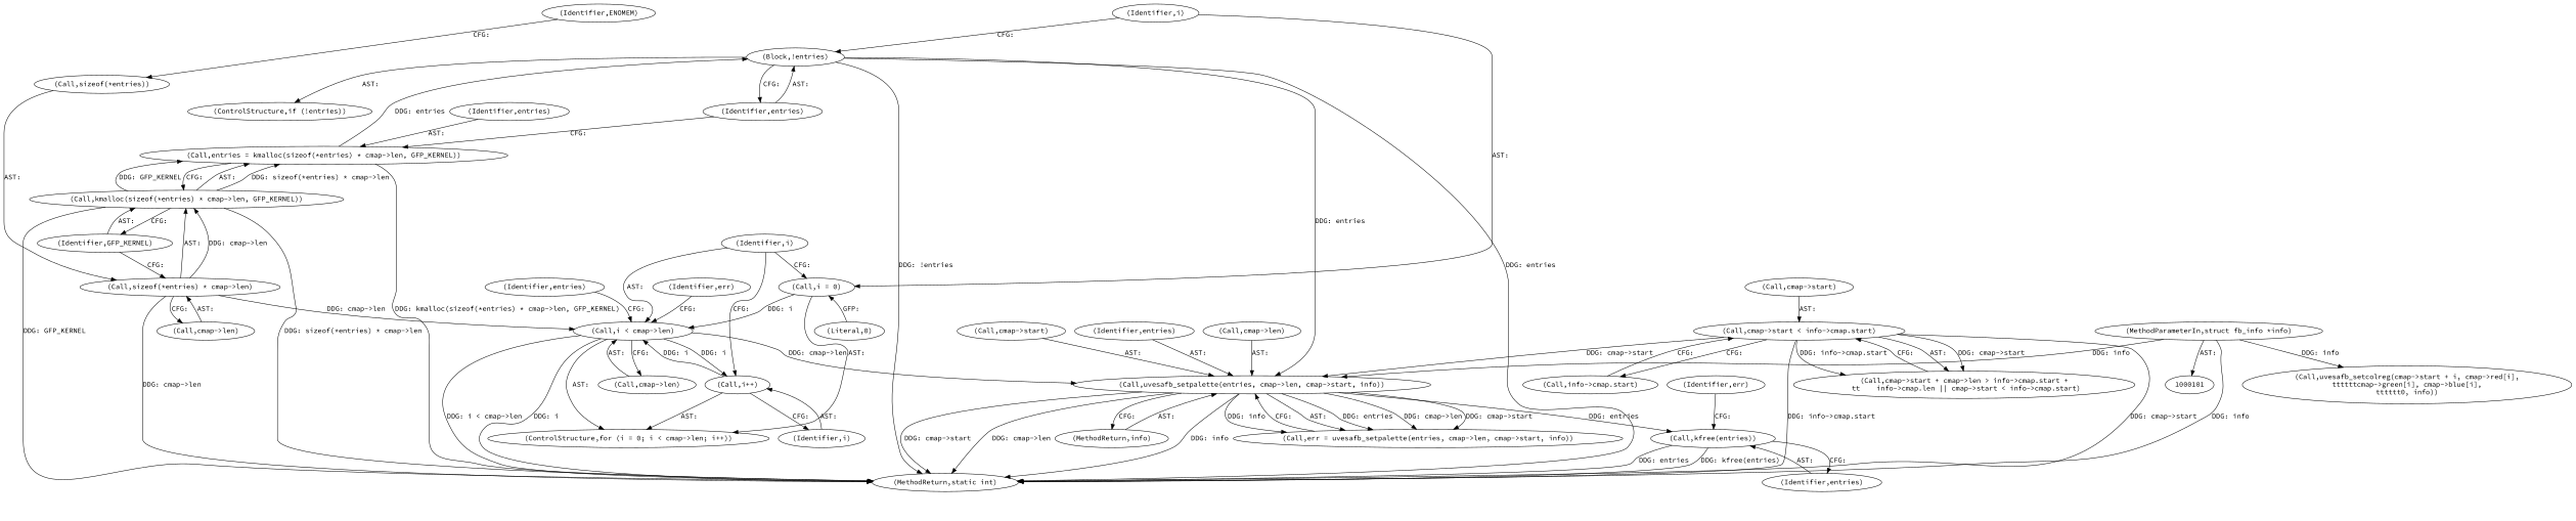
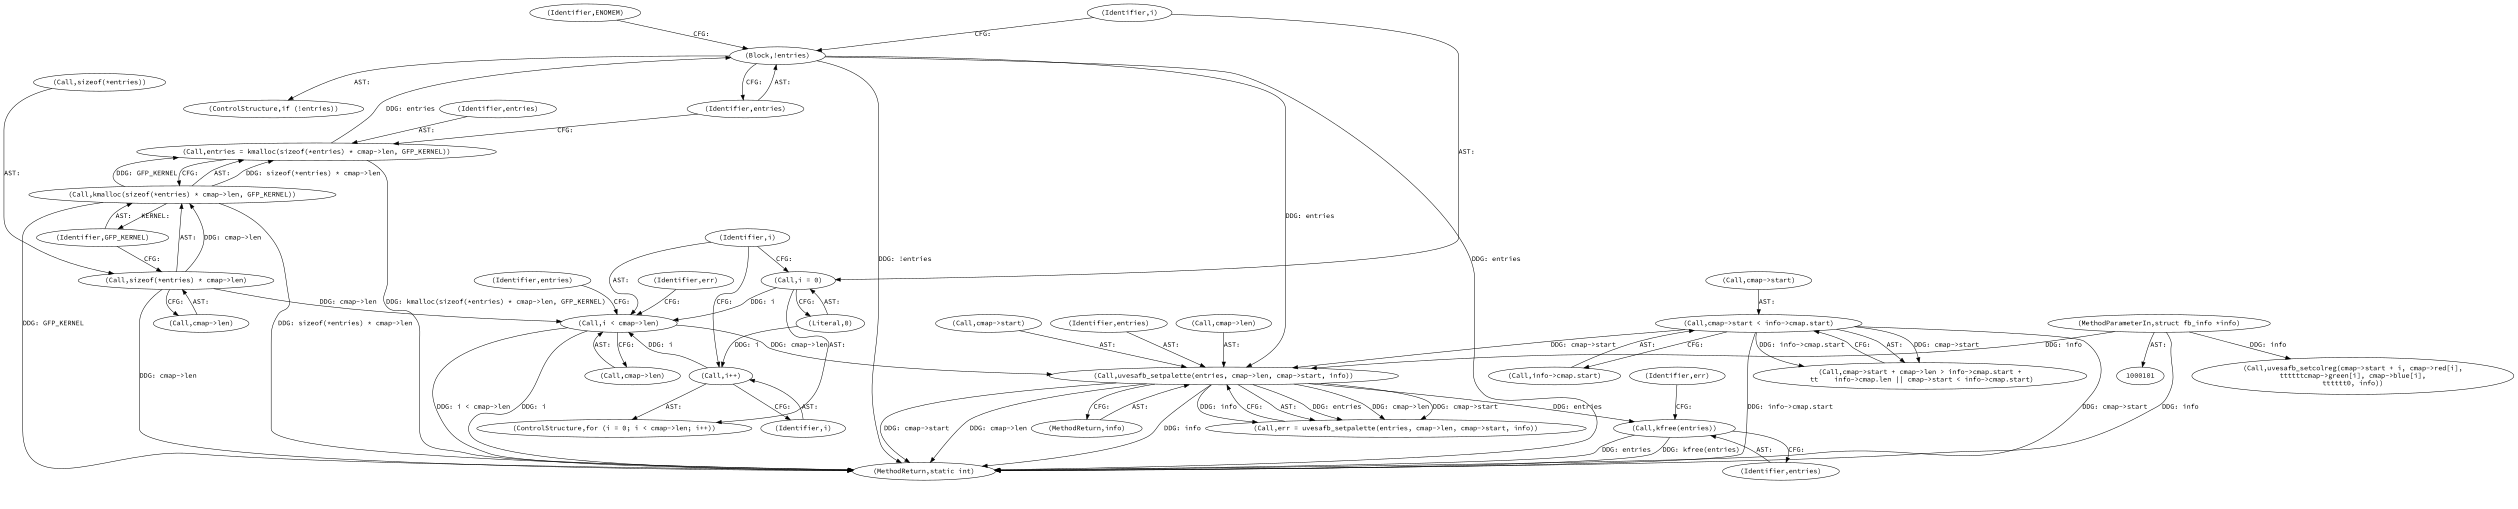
  digraph {
    fontname="Source Code Pro"
    node [fontname="Source Code Pro"]
    edge [fontname="Source Code Pro"]
    n1 [label="(Call,kfree(entries))"]
    n2 [label="(Identifier,entries)"]
    n3 [label="(MethodReturn,static int)"]
    n4 [label="(Call,uvesafb_setpalette(entries, cmap->len, cmap->start, info))"]
    n5 [label="(Call,err = uvesafb_setpalette(entries, cmap->len, cmap->start, info))"]
    n6 [label="(MethodReturn,info)"]
    n7 [label="(Block,!entries)"]
    n8 [label="(Identifier,entries)"]
    n9 [label="(ControlStructure,if (!entries))"]
    n10 [label="(Call,entries = kmalloc(sizeof(*entries) * cmap->len, GFP_KERNEL))"]
    n11 [label="(Call,kmalloc(sizeof(*entries) * cmap->len, GFP_KERNEL))"]
    n12 [label="(Identifier,GFP_KERNEL)"]
    n13 [label="(Call,sizeof(*entries) * cmap->len)"]
    n14 [label="(Call,i < cmap->len)"]
    n15 [label="(Call,cmap->len)"]
    n16 [label="(Call,i++)"]
    n17 [label="(ControlStructure,for (i = 0; i < cmap->len; i++))"]
    n18 [label="(Call,cmap->len)"]
    n19 [label="(Identifier,i)"]
    n20 [label="(Call,i = 0)"]
    n21 [label="(Literal,0)"]
    n22 [label="(Call,cmap->start < info->cmap.start)"]
    n23 [label="(Call,info->cmap.start)"]
    n24 [label="(Call,cmap->start + cmap->len > info->cmap.start +\n \t\t    info->cmap.len || cmap->start < info->cmap.start)"]
    n25 [label="(MethodParameterIn,struct fb_info *info)"]
    n26 [label="(Call,uvesafb_setcolreg(cmap->start + i, cmap->red[i],\n\t\t\t\t\t\tcmap->green[i], cmap->blue[i],\n\t\t\t\t\t\t0, info))"]
    1000101
    n28 [label="(Call,cmap->start)"]
    n29 [label="(Identifier,entries)"]
    n30 [label="(Call,cmap->start)"]
    n31 [label="(Identifier,i)"]
    n32 [label="(Identifier,i)"]
    n33 [label="(Identifier,entries)"]
    n34 [label="(Identifier,err)"]
    n35 [label="(Identifier,err)"]
    n36 [label="(Call,sizeof(*entries))"]
    n37 [label="(Identifier,entries)"]
    n38 [label="(Identifier,ENOMEM)"]
    n39 [label="(Call,cmap->len)"]
    n1 -> n2 [label="CFG: "]
    n1 -> n3 [label="DDG: kfree(entries)"]
    n1 -> n3 [label="DDG: entries"]
    n2 -> n1 [label="AST: "]
    n4 -> n1 [label="DDG: entries"]
    n4 -> n3 [label="DDG: cmap->len"]
    n4 -> n3 [label="DDG: info"]
    n4 -> n3 [label="DDG: cmap->start"]
    n4 -> n5 [label="AST: "]
    n4 -> n5 [label="DDG: entries"]
    n4 -> n5 [label="DDG: cmap->len"]
    n4 -> n5 [label="DDG: cmap->start"]
    n4 -> n5 [label="DDG: info"]
    n4 -> n6 [label="CFG: "]
    n5 -> n4 [label="CFG: "]
    n6 -> n4 [label="AST: "]
    n7 -> n3 [label="DDG: entries"]
    n7 -> n3 [label="DDG: !entries"]
    n7 -> n4 [label="DDG: entries"]
    n7 -> n8 [label="CFG: "]
    n7 -> n9 [label="AST: "]
    n8 -> n7 [label="AST: "]
    n8 -> n10 [label="CFG: "]
    n10 -> n3 [label="DDG: kmalloc(sizeof(*entries) * cmap->len, GFP_KERNEL)"]
    n10 -> n7 [label="DDG: entries"]
    n10 -> n11 [label="CFG: "]
    n11 -> n3 [label="DDG: GFP_KERNEL"]
    n11 -> n3 [label="DDG: sizeof(*entries) * cmap->len"]
    n11 -> n10 [label="AST: "]
    n11 -> n10 [label="DDG: sizeof(*entries) * cmap->len"]
    n11 -> n10 [label="DDG: GFP_KERNEL"]
-   n11 -> n12 [label="CFG: "]
+   n11 -> n12 [label="KERNEL: "]
    n12 -> n11 [label="AST: "]
    n12 -> n13 [label="CFG: "]
    n13 -> n3 [label="DDG: cmap->len"]
    n13 -> n11 [label="AST: "]
    n13 -> n11 [label="DDG: cmap->len"]
    n13 -> n14 [label="DDG: cmap->len"]
    n13 -> n15 [label="CFG: "]
    n14 -> n3 [label="DDG: i"]
    n14 -> n3 [label="DDG: i < cmap->len"]
    n14 -> n4 [label="DDG: cmap->len"]
-   n14 -> n16 [label="DDG: i"]
-   n14 -> n17 [label="AST: "]
+   n21 -> n16 [label="DDG: i"]
    n14 -> n18 [label="CFG: "]
    n15 -> n13 [label="AST: "]
    n16 -> n14 [label="DDG: i"]
    n16 -> n17 [label="AST: "]
    n16 -> n19 [label="CFG: "]
    n18 -> n14 [label="AST: "]
    n19 -> n16 [label="AST: "]
    n20 -> n14 [label="DDG: i"]
    n20 -> n17 [label="AST: "]
-   n21 -> n20 [label="GFP: "]
+   n20 -> n21 [label="CFG: "]
+   n21 -> n20 [label="AST: "]
    n22 -> n3 [label="DDG: info->cmap.start"]
    n22 -> n3 [label="DDG: cmap->start"]
    n22 -> n4 [label="DDG: cmap->start"]
    n22 -> n23 [label="CFG: "]
    n22 -> n24 [label="AST: "]
    n22 -> n24 [label="DDG: cmap->start"]
    n22 -> n24 [label="DDG: info->cmap.start"]
-   n23 -> n22 [label="CFG: "]
+   n23 -> n22 [label="AST: "]
    n24 -> n22 [label="CFG: "]
    n25 -> n3 [label="DDG: info"]
    n25 -> n4 [label="DDG: info"]
    n25 -> n26 [label="DDG: info"]
    n25 -> 1000101 [label="AST: "]
    n28 -> n4 [label="AST: "]
    n29 -> n10 [label="AST: "]
    n30 -> n22 [label="AST: "]
    n31 -> n7 [label="CFG: "]
    n31 -> n20 [label="AST: "]
    n32 -> n14 [label="AST: "]
    n32 -> n16 [label="CFG: "]
    n32 -> n20 [label="CFG: "]
    n33 -> n14 [label="CFG: "]
    n34 -> n14 [label="CFG: "]
    n35 -> n1 [label="CFG: "]
    n36 -> n13 [label="AST: "]
    n37 -> n4 [label="AST: "]
-   n38 -> n36 [label="CFG: "]
+   n38 -> n7 [label="CFG: "]
    n39 -> n4 [label="AST: "]
  }
